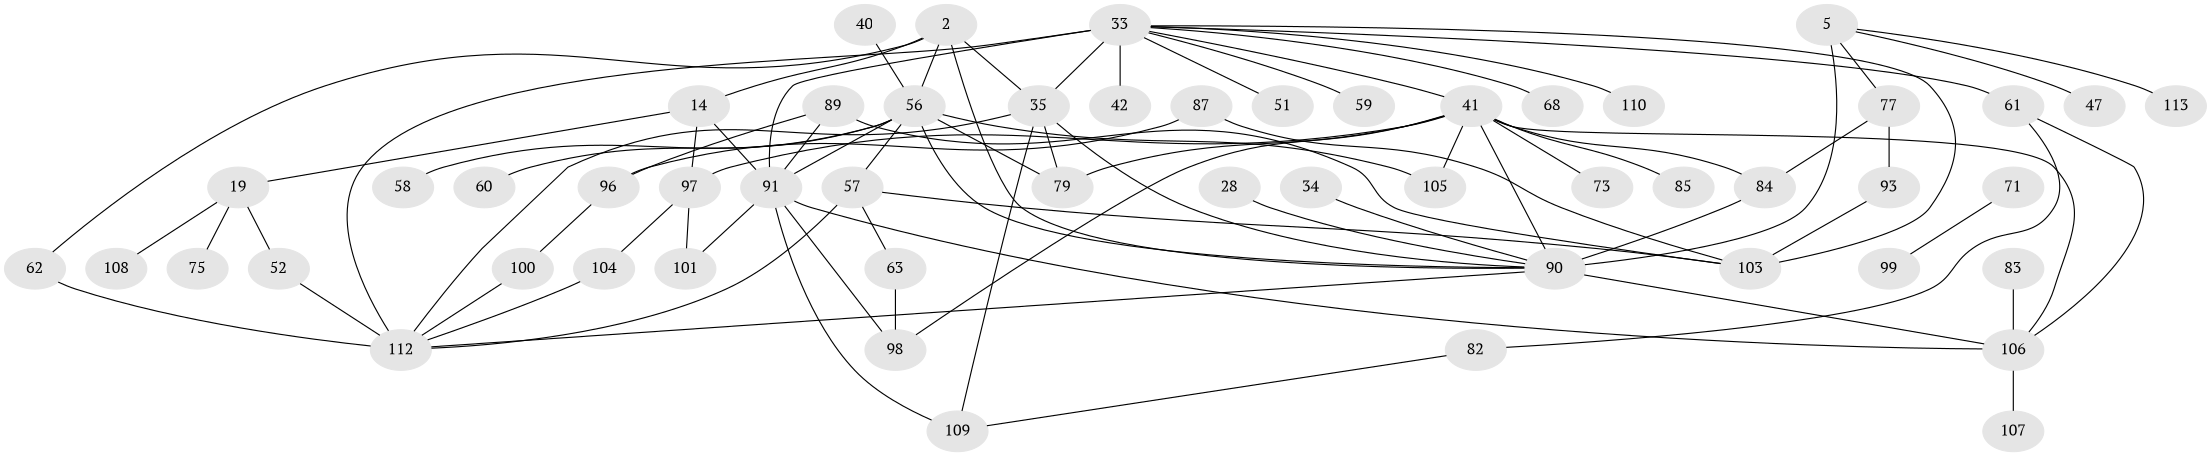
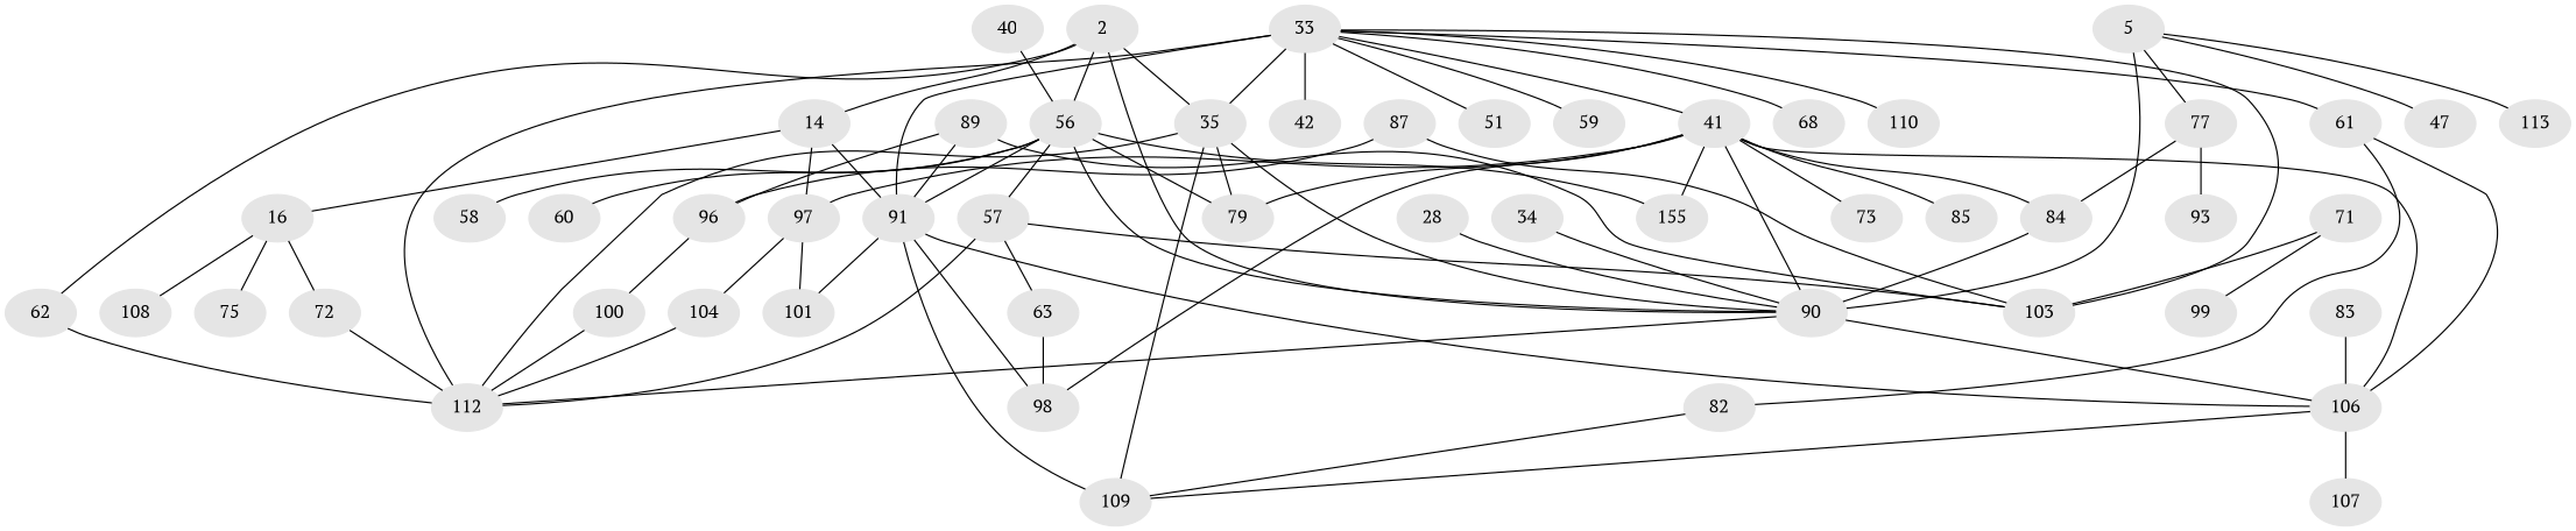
  graph {
    fontname="PT Serif"
    node [color=gray90 fontname="PT Serif" style=filled]
    edge [fontname="PT Serif"]
    2 [super="+1"]
    14
    35 [super="+3"]
    56 [super="+10+55"]
    62 [super="+53"]
    90 [super="+80+43"]
-   19
+   19 [label=16]
    91 [super="+20+81+39"]
    97 [super="+65"]
    112 [super="+44+78+76"]
    79 [super="+49"]
    109 [super="+102"]
-   105 [super="+46"]
+   105 [super="+46" label=155]
    57
    58
    60
    106 [super="+92+66+98"]
    5
    47
    77 [super="+67"]
    113
    84 [super="+70"]
    93
-   72 [label=52]
+   72
    75
    108
    n27 [label=98 super="+88"]
    101
    104
    28
    33 [super="+7+8"]
    41 [super="+32+38"]
    42
    51
    59
    61 [super="+17"]
    68
    103 [super="+22+64"]
    110
    73
    85
    82
    34
    40
    107
    63
    71
    99
    83
    87
    96
    100
    89
    2 -- 14 [weight=2]
    2 -- 35 [weight=2]
    2 -- 56
    2 -- 62
    2 -- 90
    14 -- 19
    14 -- 91
    14 -- 97 [weight=2]
    35 -- 90
    35 -- 112
    35 -- 79
    35 -- 109 [weight=2]
    56 -- 90
    56 -- 91 [weight=2]
    56 -- 79
    56 -- 105
    56 -- 57
    56 -- 58
    56 -- 60
    62 -- 112
    90 -- 112
    90 -- 106 [weight=2]
    19 -- 72
    19 -- 75
    19 -- 108
    91 -- 109
    91 -- 106
    91 -- n27
    91 -- 101
    97 -- 101
    97 -- 104
    57 -- 112 [weight=2]
    57 -- 103
    57 -- 63
+   106 -- 109
    106 -- 107
    5 -- 90 [weight=4]
    5 -- 47
    5 -- 77
    5 -- 113
    77 -- 84
    77 -- 93
    84 -- 90
    72 -- 112
    104 -- 112
    28 -- 90
    33 -- 35
    33 -- 91 [weight=3]
    33 -- 112 [weight=4]
    33 -- 41
    33 -- 42
    33 -- 51
    33 -- 59
    33 -- 61 [weight=2]
    33 -- 68
    33 -- 103
    33 -- 110
    41 -- 90
    41 -- 97
    41 -- 79
    41 -- 105
    41 -- 106 [weight=3]
    41 -- 84
    41 -- n27
    41 -- 73
    41 -- 85
    61 -- 106
    61 -- 82
    82 -- 109
    34 -- 90
    40 -- 56
    63 -- n27
-   93 -- 103
+   71 -- 103
    71 -- 99
    83 -- 106
    87 -- 103
    87 -- 96
    96 -- 100
    100 -- 112
    89 -- 91
    89 -- 103
    89 -- 96
  }
